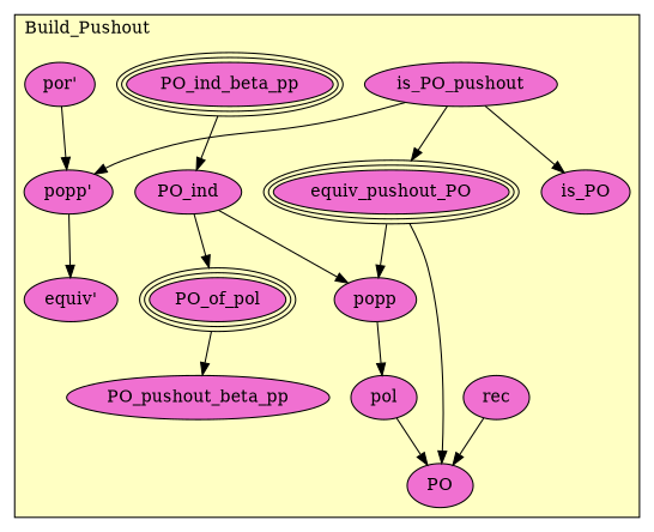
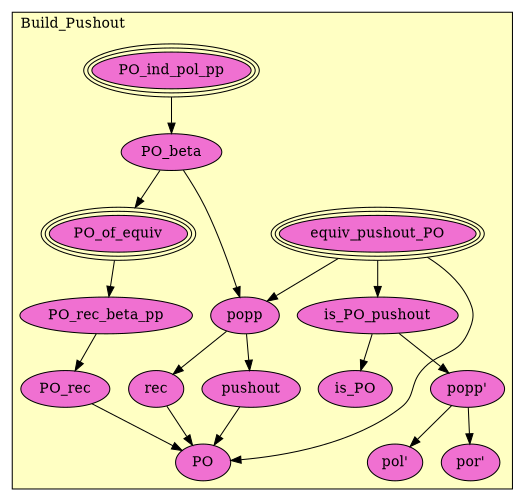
  digraph {
    node [fillcolor="#F070D1" style=filled]
    n1 [label=equiv_pushout_PO peripheries=3]
    n2 [label=is_PO_pushout]
-   n3 [label=PO_of_pol peripheries=3]
-   n4 [label=PO_pushout_beta_pp]
-   n6 [label=PO_ind_beta_pp peripheries=3]
-   n7 [label=PO_ind]
+   n3 [label=PO_of_equiv peripheries=3]
+   n4 [label=PO_rec_beta_pp]
+   n5 [label=PO_rec]
+   n6 [label=PO_ind_pol_pp peripheries=3]
+   n7 [label=PO_beta]
    n8 [label=popp]
    n9 [label=rec]
-   n10 [label=pol]
+   n10 [label=pushout]
    n11 [label=PO]
    n12 [label=is_PO]
    n13 [label="popp'"]
    n14 [label="por'"]
-   n15 [label="equiv'"]
+   n15 [label="pol'"]
    subgraph cluster_1 {
      fillcolor="#FFFFC3"
      label=Build_Pushout
      labeljust=l
      style=filled
      n1
      n2
      n3
      n4
+     n5
      n6
      n7
      n8
      n9
      n10
      n11
      n12
      n13
      n14
      n15
    }
-   n2 -> n1
+   n1 -> n2
    n1 -> n8
    n1 -> n11
    n2 -> n12
    n2 -> n13
    n3 -> n4
+   n4 -> n5
+   n5 -> n11
    n6 -> n7
    n7 -> n3
    n7 -> n8
+   n8 -> n9
    n8 -> n10
    n9 -> n11
    n10 -> n11
-   n14 -> n13
+   n13 -> n14
    n13 -> n15
  }
